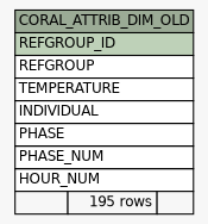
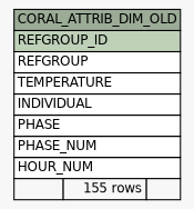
  digraph {
    bgcolor="#f7f7f7"
    fontname=Helvetica
    fontsize=11
    nodesep=0.18
    rankdir=TB
    ranksep=0.46
-   n1 [fontname=Helvetica fontsize=11 label=<     <TABLE BORDER="0" CELLBORDER="1" CELLSPACING="0" BGCOLOR="#ffffff">       <TR><TD COLSPAN="3" BGCOLOR="#9bab96" ALIGN="CENTER">CORAL_ATTRIB_DIM_OLD</TD></TR>       <TR><TD PORT="REFGROUP_ID" COLSPAN="3" BGCOLOR="#bed1b8" ALIGN="LEFT">REFGROUP_ID</TD></TR>       <TR><TD PORT="REFGROUP" COLSPAN="3" ALIGN="LEFT">REFGROUP</TD></TR>       <TR><TD PORT="TEMPERATURE" COLSPAN="3" ALIGN="LEFT">TEMPERATURE</TD></TR>       <TR><TD PORT="INDIVIDUAL" COLSPAN="3" ALIGN="LEFT">INDIVIDUAL</TD></TR>       <TR><TD PORT="PHASE" COLSPAN="3" ALIGN="LEFT">PHASE</TD></TR>       <TR><TD PORT="PHASE_NUM" COLSPAN="3" ALIGN="LEFT">PHASE_NUM</TD></TR>       <TR><TD PORT="HOUR_NUM" COLSPAN="3" ALIGN="LEFT">HOUR_NUM</TD></TR>       <TR><TD ALIGN="LEFT" BGCOLOR="#f7f7f7">  </TD><TD ALIGN="RIGHT" BGCOLOR="#f7f7f7">195 rows</TD><TD ALIGN="RIGHT" BGCOLOR="#f7f7f7">  </TD></TR>     </TABLE>> shape=plaintext]
+   n1 [fontname=Helvetica fontsize=11 label=<     <TABLE BORDER="0" CELLBORDER="1" CELLSPACING="0" BGCOLOR="#ffffff">       <TR><TD COLSPAN="3" BGCOLOR="#9bab96" ALIGN="CENTER">CORAL_ATTRIB_DIM_OLD</TD></TR>       <TR><TD PORT="REFGROUP_ID" COLSPAN="3" BGCOLOR="#bed1b8" ALIGN="LEFT">REFGROUP_ID</TD></TR>       <TR><TD PORT="REFGROUP" COLSPAN="3" ALIGN="LEFT">REFGROUP</TD></TR>       <TR><TD PORT="TEMPERATURE" COLSPAN="3" ALIGN="LEFT">TEMPERATURE</TD></TR>       <TR><TD PORT="INDIVIDUAL" COLSPAN="3" ALIGN="LEFT">INDIVIDUAL</TD></TR>       <TR><TD PORT="PHASE" COLSPAN="3" ALIGN="LEFT">PHASE</TD></TR>       <TR><TD PORT="PHASE_NUM" COLSPAN="3" ALIGN="LEFT">PHASE_NUM</TD></TR>       <TR><TD PORT="HOUR_NUM" COLSPAN="3" ALIGN="LEFT">HOUR_NUM</TD></TR>       <TR><TD ALIGN="LEFT" BGCOLOR="#f7f7f7">  </TD><TD ALIGN="RIGHT" BGCOLOR="#f7f7f7">155 rows</TD><TD ALIGN="RIGHT" BGCOLOR="#f7f7f7">  </TD></TR>     </TABLE>> shape=plaintext]
  }
